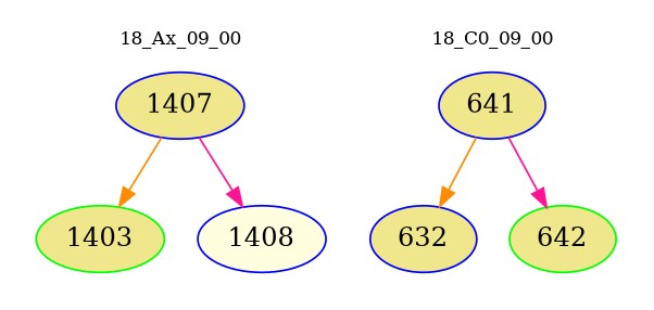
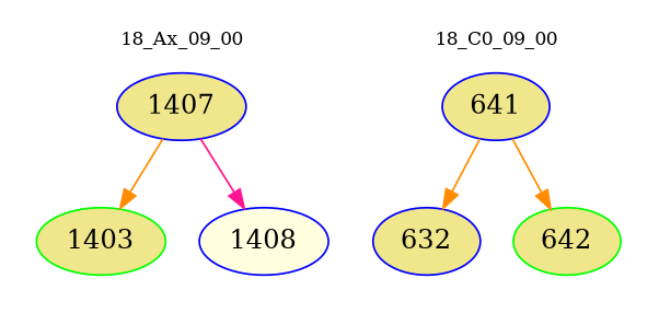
  digraph {
    node [color=blue fillcolor=khaki style=filled]
    edge [color=darkorange]
    n1 [label=1407]
    n2 [color=green label=1403]
    n3 [fillcolor=lightyellow label=1408]
    n4 [label=641]
    n5 [label=632]
    n6 [color=green label=642]
    subgraph cluster_1 {
      color=white
      fontsize=10
      label="18_Ax_09_00"
      n1
      n2
      n3
    }
    subgraph cluster_2 {
      color=white
      fontsize=10
      label="18_C0_09_00"
      n4
      n5
      n6
    }
    n1 -> n2
    n1 -> n3 [color=deeppink]
    n4 -> n5
-   n4 -> n6 [color=deeppink]
+   n4 -> n6
  }
